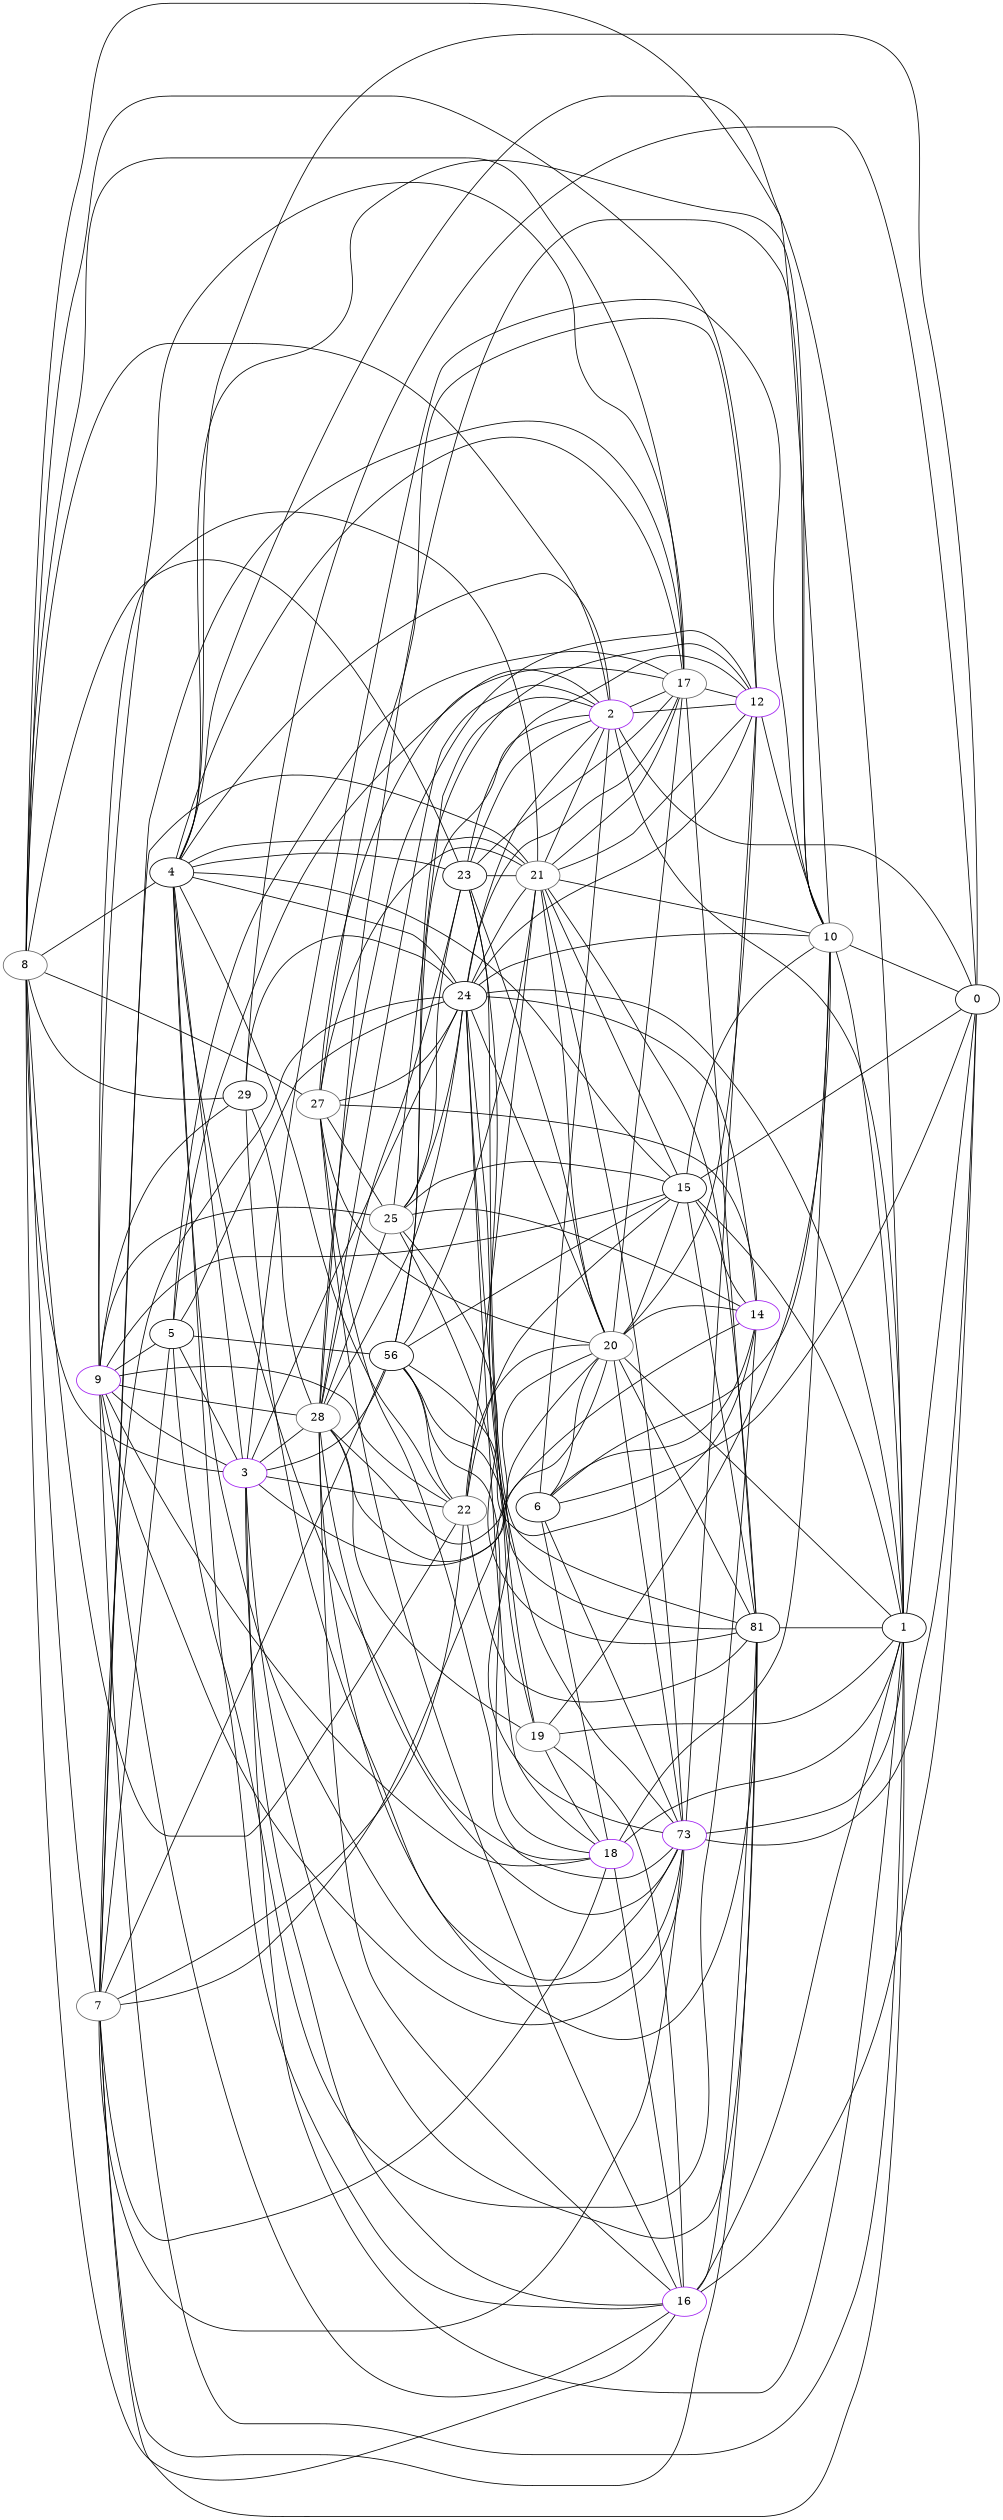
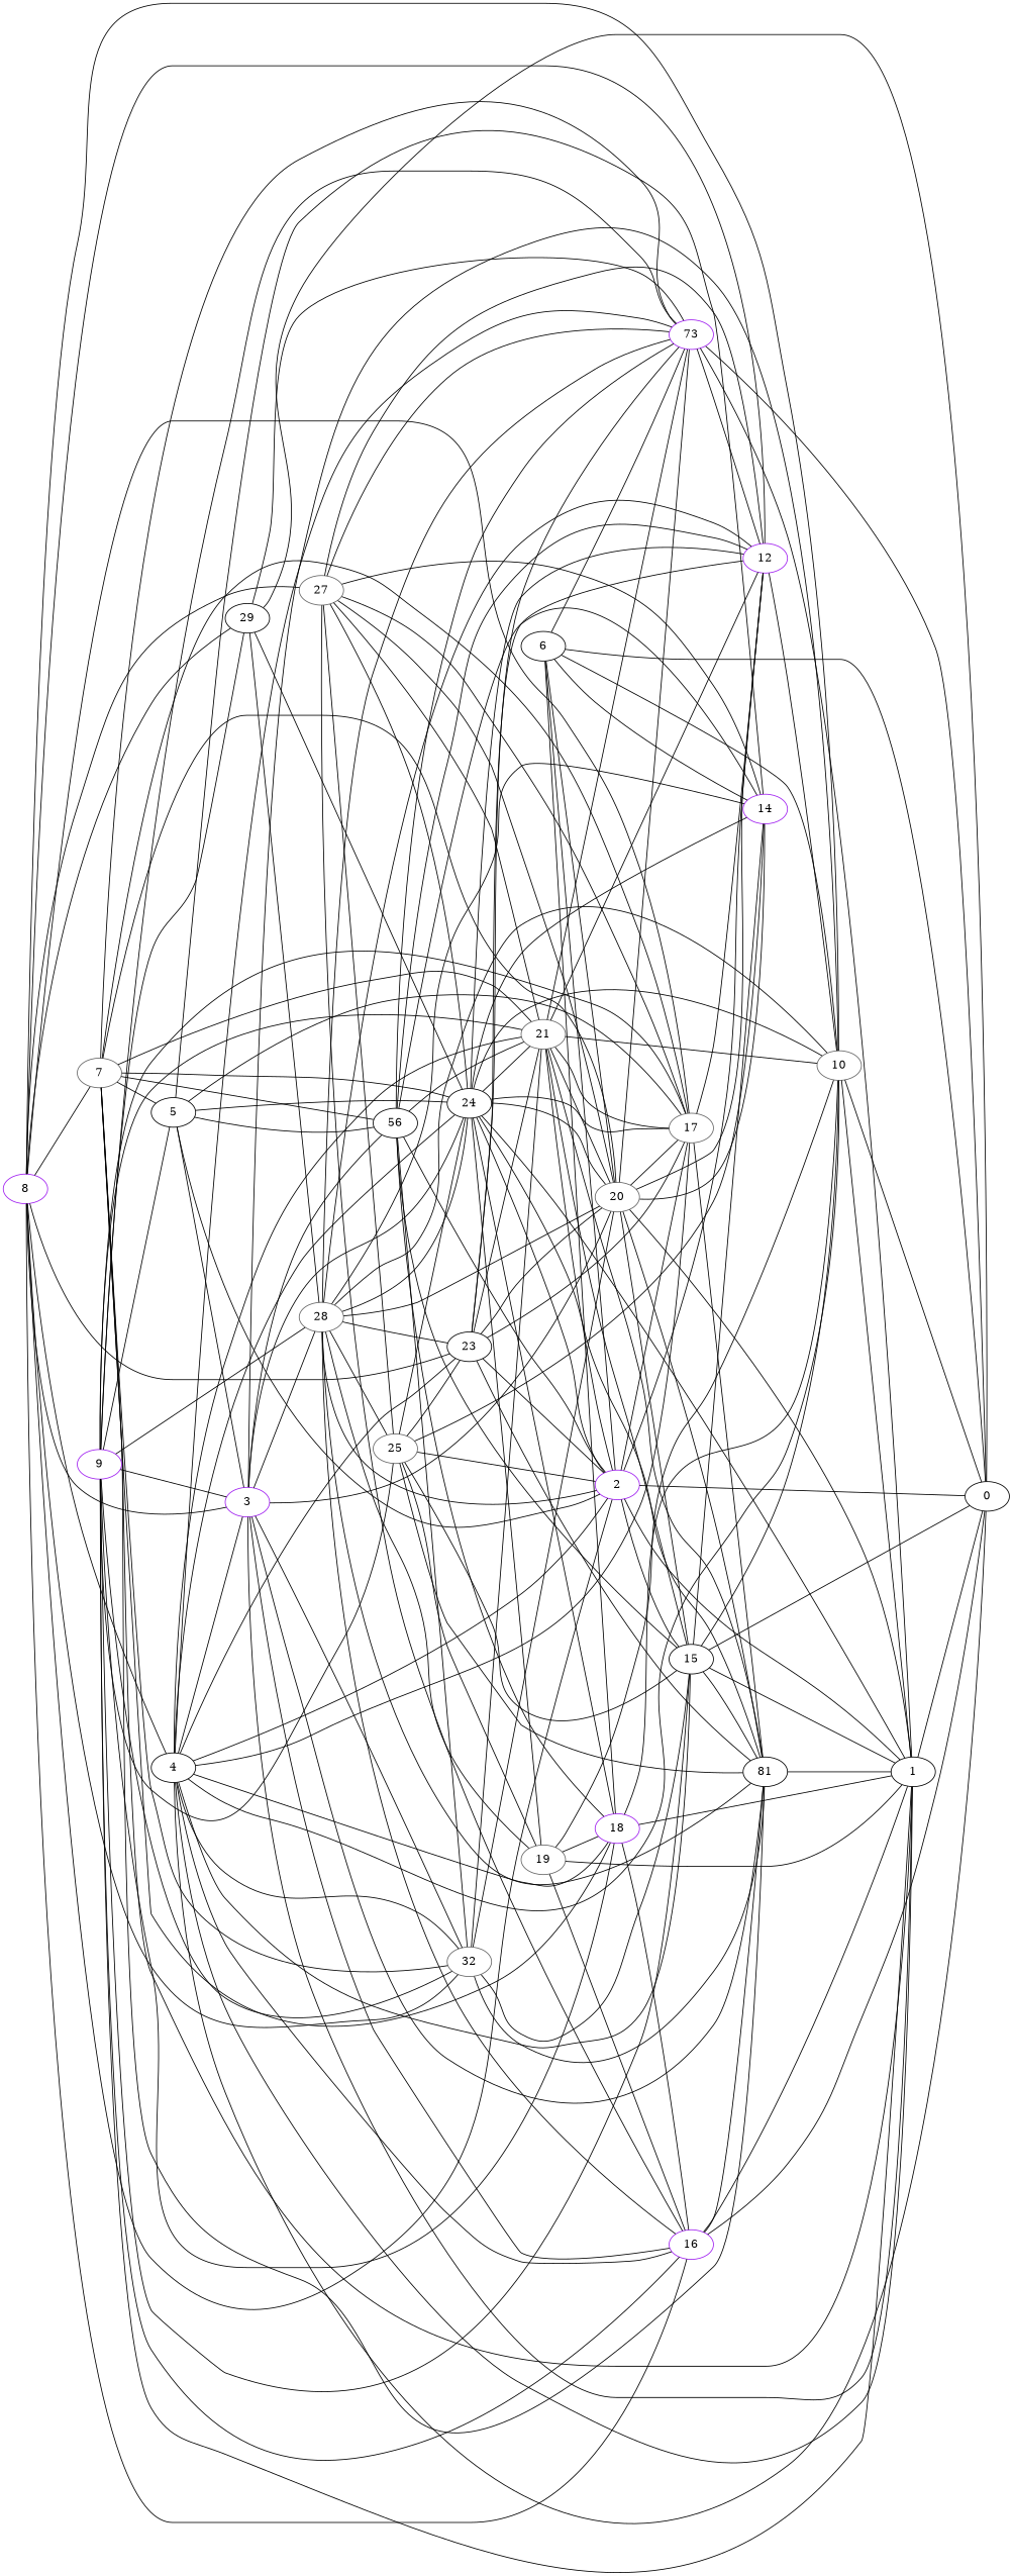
  digraph {
    rankdir=LR
    node [color=gray40]
    edge [color=black dir=none]
    18 [color=purple]
    16 [color=purple]
    10
    1 [color=black]
    0 [color=black]
    n6 [color=black label=81]
    29 [color=black]
    n8 [color=purple label=73]
    24 [color=black]
    28
    12 [color=purple]
    14 [color=purple]
    19
    2 [color=purple]
    21
    17
    20
    15 [color=black]
    4 [color=black]
    23 [color=black]
    3 [color=purple]
-   22
+   22 [label=32]
    n23 [color=black label=56]
-   8
+   8 [color=purple]
    7
    27
    5 [color=black]
    6 [color=black]
    9 [color=purple]
    25
    subgraph sub_1 {
      18
      16
      10
      1
      0
      n6
      29
      n8
      24
      28
      12
      14
      19
      2
      21
      17
      20
      15
      4
      23
      3
      22
      n23
      8
      7
      27
      5
      6
      9
      25
    }
    18 -> 16
    18 -> 10
    18 -> 1
    16 -> 1
    16 -> 0
    16 -> n6
    10 -> 1
    10 -> 0
    1 -> 0
    n6 -> 1
    29 -> 0
    29 -> n8
    29 -> 24
    29 -> 28
    n8 -> 1
    n8 -> 0
    n8 -> 12
    24 -> 18
    24 -> 10
    24 -> 1
    24 -> n6
    24 -> 12
    24 -> 14
    24 -> 19
    24 -> 2
    24 -> 21
    24 -> 17
    24 -> 20
    28 -> 16
    28 -> 10
    28 -> n6
    28 -> n8
    28 -> 24
    28 -> 12
    28 -> 14
    28 -> 19
    28 -> 2
    28 -> 20
    28 -> 23
    28 -> 25
    12 -> 10
    19 -> 18
    19 -> 16
    19 -> 10
    19 -> 1
    2 -> 1
    2 -> 0
    2 -> 12
    2 -> 17
+   2 -> 15
    21 -> 10
    21 -> n6
    21 -> n8
    21 -> 12
    21 -> 2
    21 -> 17
    21 -> 20
    21 -> 15
    17 -> n6
    17 -> 12
    20 -> 1
    20 -> n6
    20 -> n8
    20 -> 12
    20 -> 14
    20 -> 17
    20 -> 15
    15 -> 10
    15 -> 1
    15 -> 0
    15 -> n6
    15 -> 14
    4 -> 18
    4 -> 16
    4 -> 10
    4 -> 1
    4 -> 0
    4 -> n8
    4 -> 24
    4 -> 2
    4 -> 21
    4 -> 17
    4 -> 15
    4 -> 23
    4 -> 3
    4 -> 22
    23 -> n6
    23 -> n8
    23 -> 12
    23 -> 2
    23 -> 21
    23 -> 17
    23 -> 20
    3 -> 16
    3 -> 10
    3 -> 1
    3 -> n6
    3 -> 24
    3 -> 28
    3 -> 20
    3 -> 22
    3 -> n23
    22 -> n6
    22 -> 21
    22 -> 20
    22 -> 15
    n23 -> 18
    n23 -> n8
    n23 -> 12
    n23 -> 14
    n23 -> 2
    n23 -> 21
    n23 -> 15
    n23 -> 22
    8 -> 16
    8 -> 10
    8 -> 29
    8 -> 12
    8 -> 2
    8 -> 17
    8 -> 4
    8 -> 23
    8 -> 3
    8 -> 22
    8 -> 7
    8 -> 27
    7 -> 18
    7 -> 1
    7 -> n6
    7 -> n8
    7 -> 24
    7 -> 21
    7 -> 17
    7 -> 20
    7 -> 22
    7 -> n23
    7 -> 5
    27 -> 16
    27 -> n8
    27 -> 24
    27 -> 12
    27 -> 14
    27 -> 21
    27 -> 17
    27 -> 20
    27 -> 25
    5 -> 24
    5 -> 14
    5 -> 2
    5 -> 17
    5 -> 3
    5 -> n23
    6 -> 18
    6 -> 10
    6 -> 0
    6 -> n8
    6 -> 14
    6 -> 2
    6 -> 20
    9 -> 18
    9 -> 16
    9 -> 1
    9 -> 29
    9 -> n8
    9 -> 28
    9 -> 21
    9 -> 17
    9 -> 15
    9 -> 3
    9 -> 22
    9 -> 5
    9 -> 25
    25 -> n6
    25 -> 24
    25 -> 14
    25 -> 19
    25 -> 2
    25 -> 15
    25 -> 23
  }
